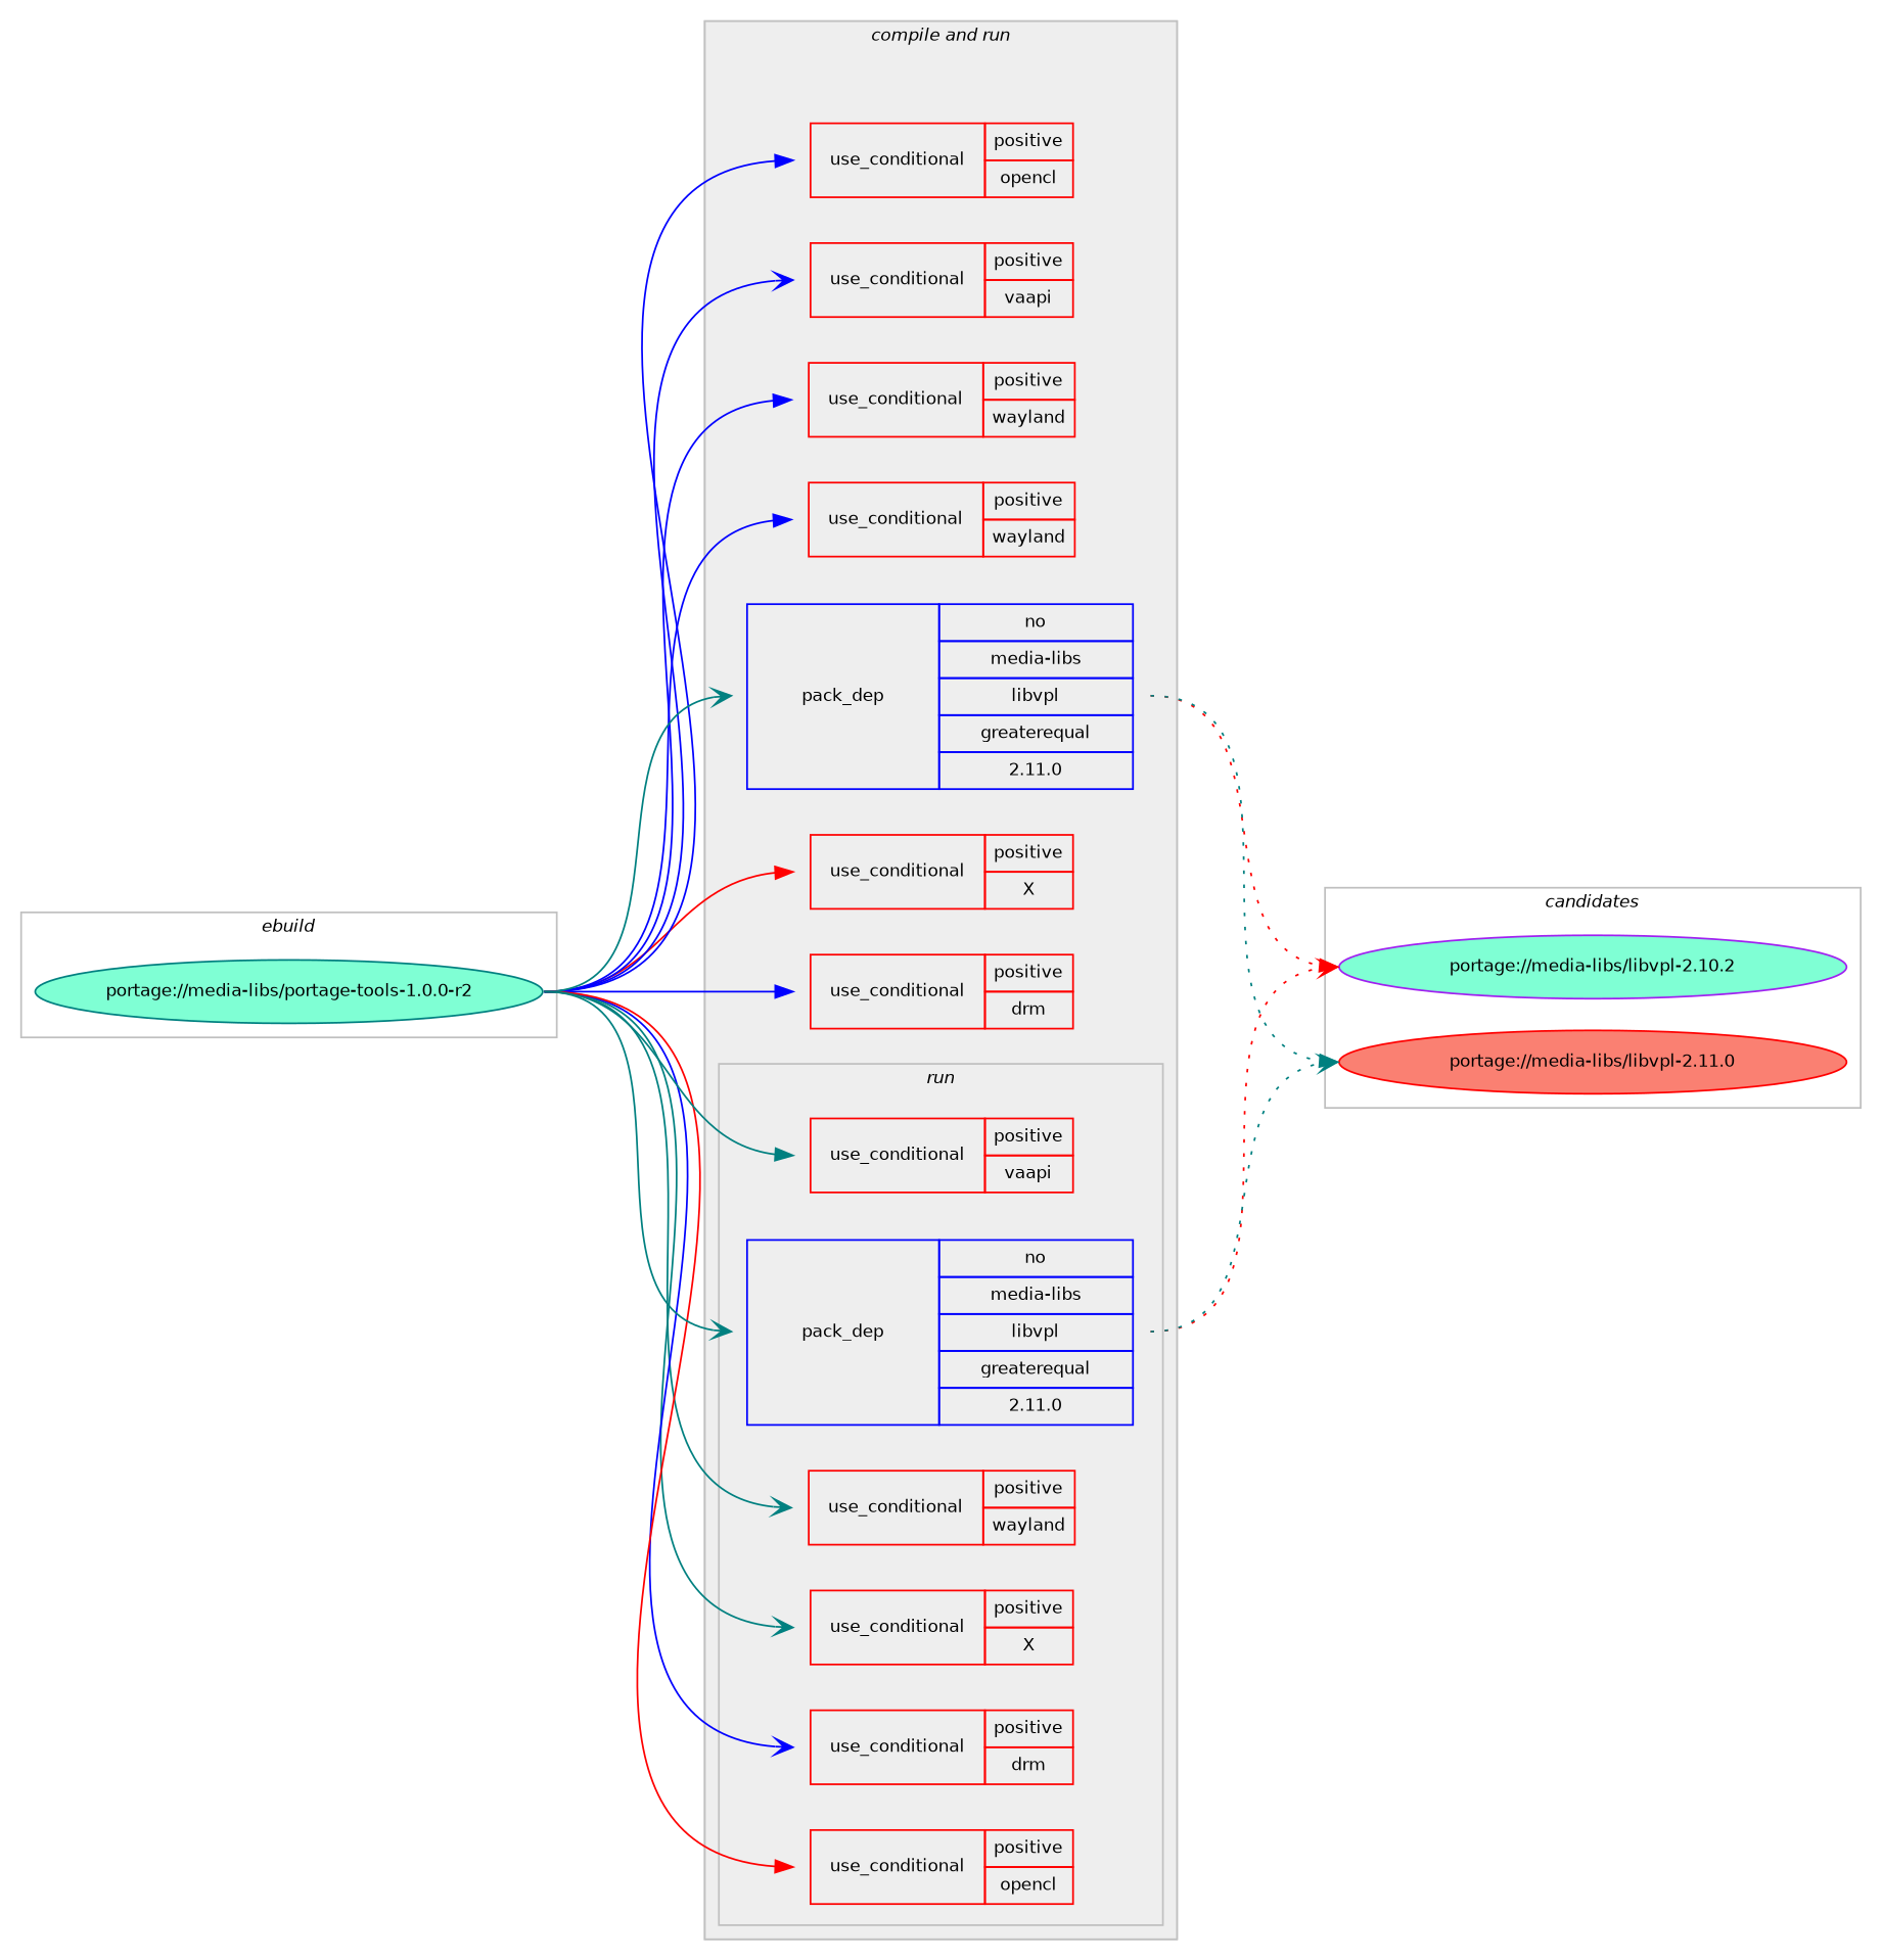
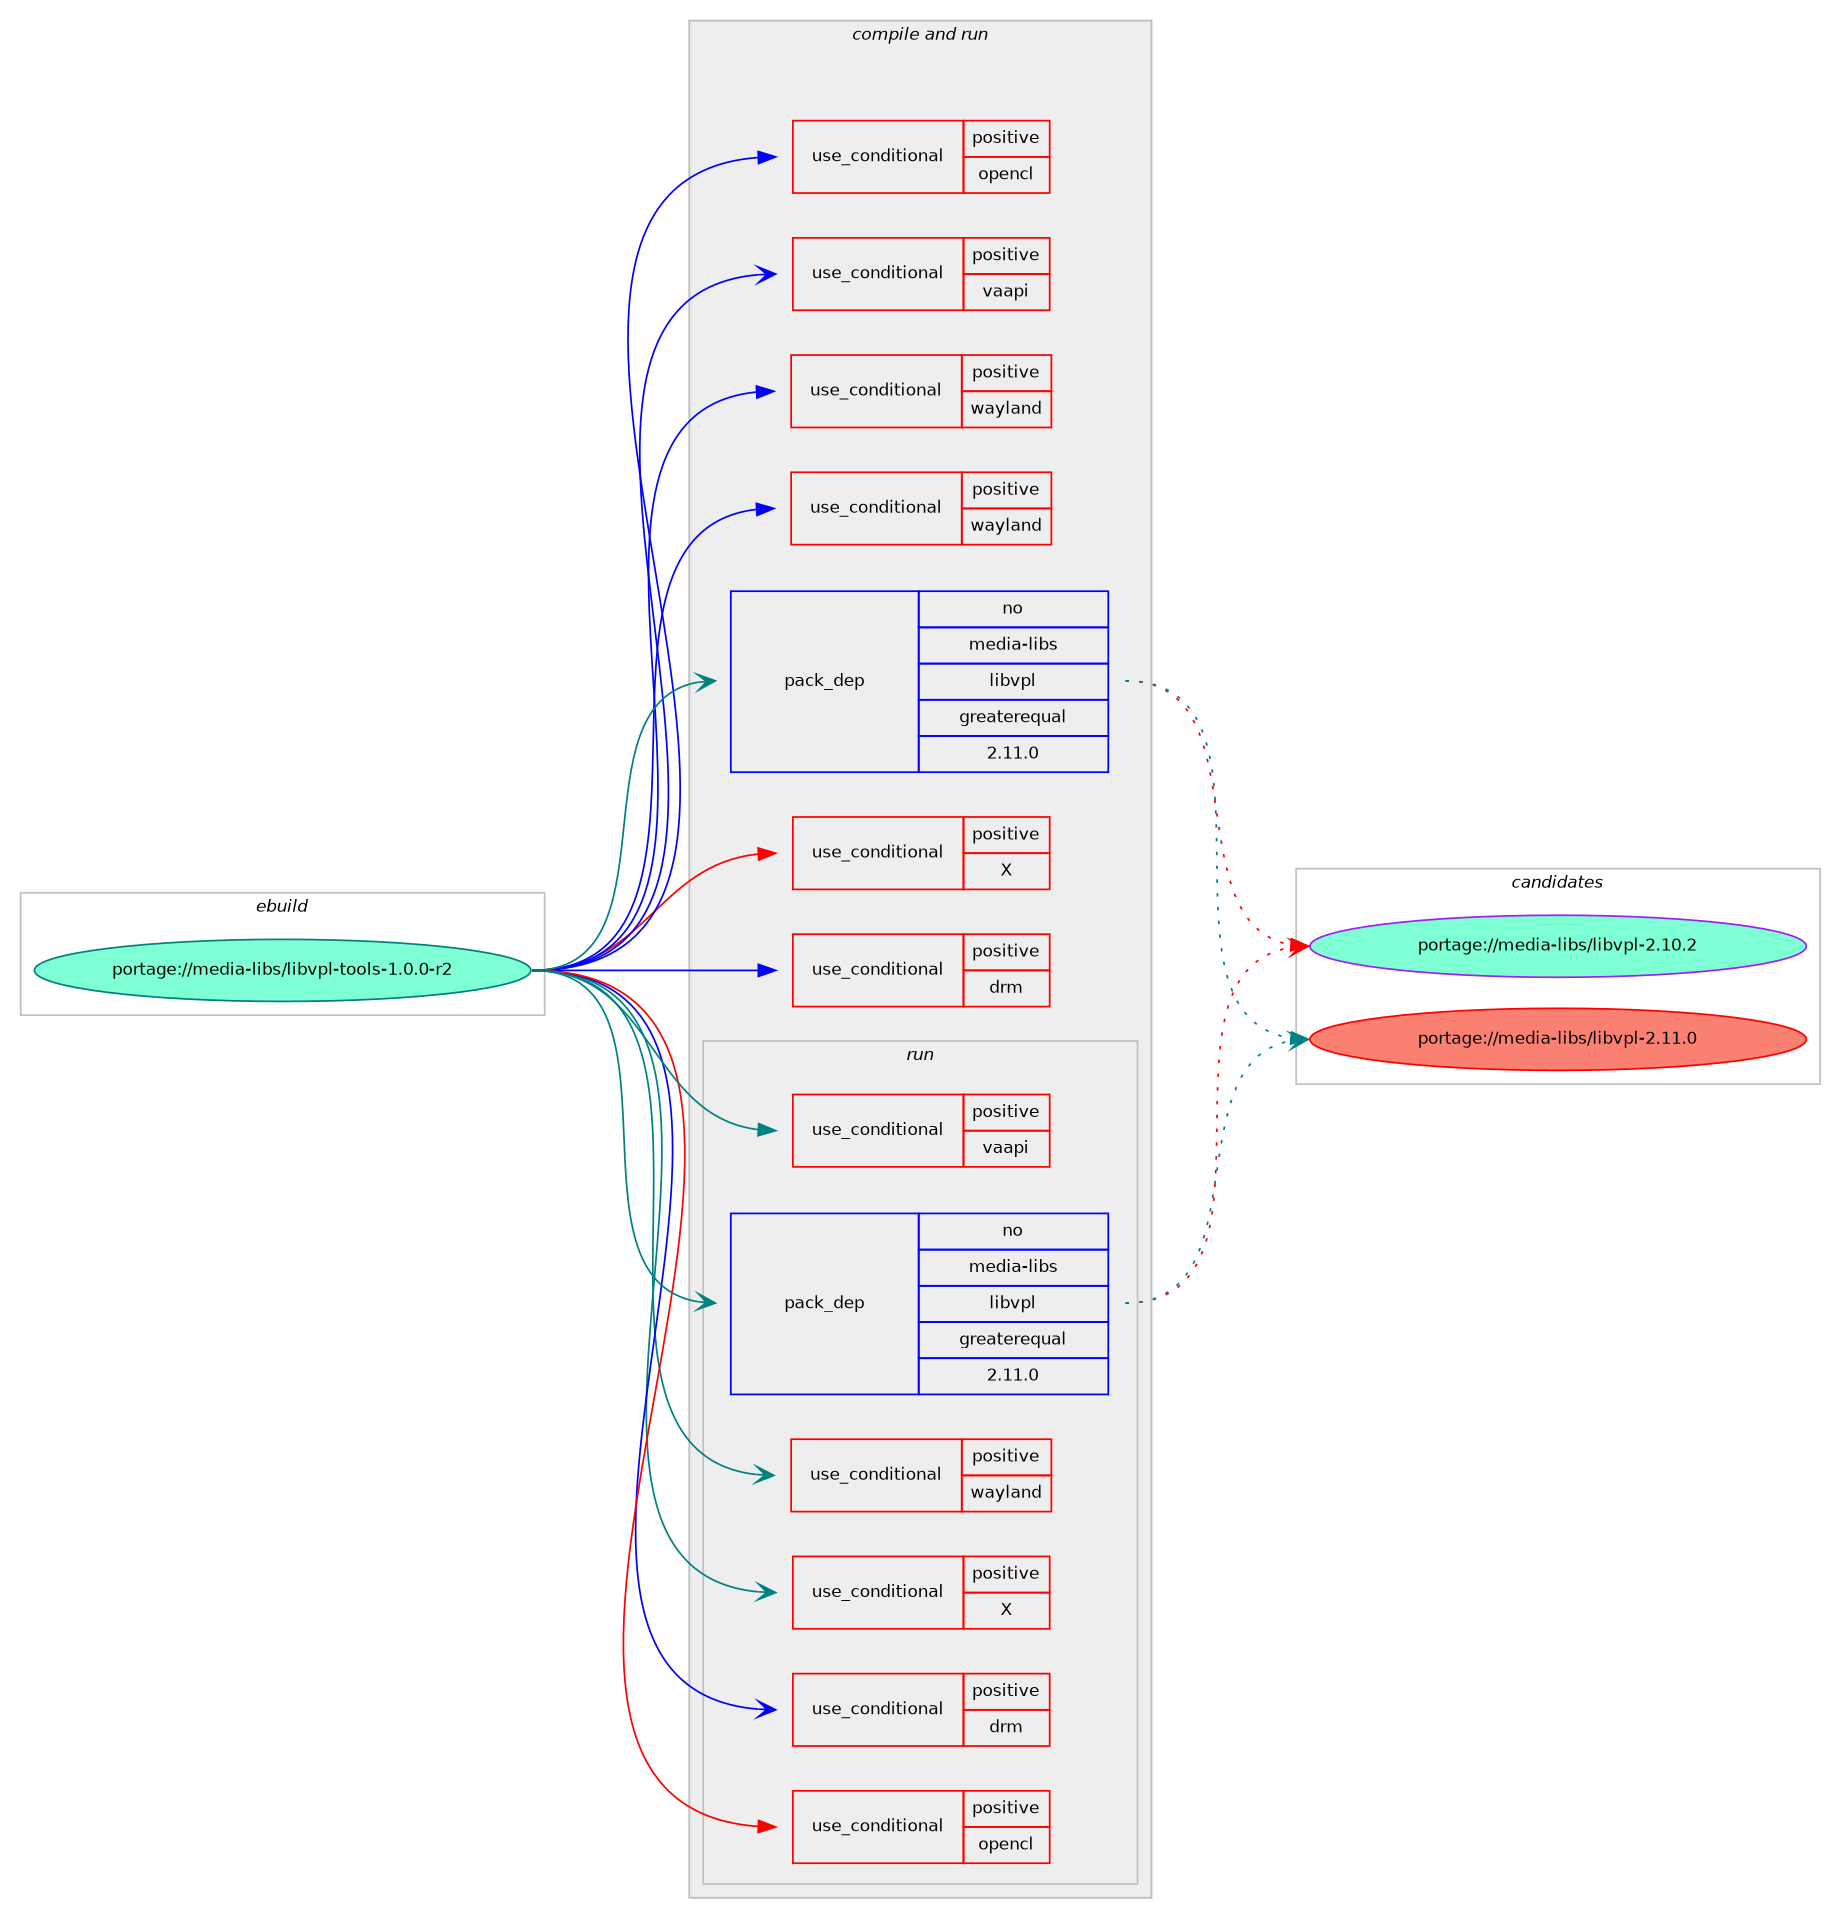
  digraph {
    compound=true
    concentrate=true
    fontname=Helvetica
    fontsize=10
    newrank=true
    rankdir=LR
    ranksep=1.5
    node [color=red fontname=Helvetica fontsize=10 shape=none]
    edge [arrowhead=normal headport=w style=solid tailport=e weight=20 color=teal]
-   n1 [color=teal label="portage://media-libs/portage-tools-1.0.0-r2" width=4 style=filled fillcolor=aquamarine shape=""]
+   n1 [color=teal label="portage://media-libs/libvpl-tools-1.0.0-r2" width=4 style=filled fillcolor=aquamarine shape=""]
    n2 [label=<<TABLE BORDER="0" CELLBORDER="1" CELLSPACING="0" CELLPADDING="4"><TR><TD ROWSPAN="3" CELLPADDING="10">use_conditional</TD></TR><TR><TD>positive</TD></TR><TR><TD>X</TD></TR></TABLE>>]
    n3 [label=<<TABLE BORDER="0" CELLBORDER="1" CELLSPACING="0" CELLPADDING="4"><TR><TD ROWSPAN="3" CELLPADDING="10">use_conditional</TD></TR><TR><TD>positive</TD></TR><TR><TD>drm</TD></TR></TABLE>>]
    n4 [label=<<TABLE BORDER="0" CELLBORDER="1" CELLSPACING="0" CELLPADDING="4"><TR><TD ROWSPAN="3" CELLPADDING="10">use_conditional</TD></TR><TR><TD>positive</TD></TR><TR><TD>opencl</TD></TR></TABLE>>]
    n5 [label=<<TABLE BORDER="0" CELLBORDER="1" CELLSPACING="0" CELLPADDING="4"><TR><TD ROWSPAN="3" CELLPADDING="10">use_conditional</TD></TR><TR><TD>positive</TD></TR><TR><TD>vaapi</TD></TR></TABLE>>]
    n6 [label=<<TABLE BORDER="0" CELLBORDER="1" CELLSPACING="0" CELLPADDING="4"><TR><TD ROWSPAN="3" CELLPADDING="10">use_conditional</TD></TR><TR><TD>positive</TD></TR><TR><TD>wayland</TD></TR></TABLE>>]
    n7 [label=<<TABLE BORDER="0" CELLBORDER="1" CELLSPACING="0" CELLPADDING="4"><TR><TD ROWSPAN="3" CELLPADDING="10">use_conditional</TD></TR><TR><TD>positive</TD></TR><TR><TD>wayland</TD></TR></TABLE>>]
    n8 [color=blue label=<<TABLE BORDER="0" CELLBORDER="1" CELLSPACING="0" CELLPADDING="4" WIDTH="220"><TR><TD ROWSPAN="6" CELLPADDING="30">pack_dep</TD></TR><TR><TD WIDTH="110">no</TD></TR><TR><TD>media-libs</TD></TR><TR><TD>libvpl</TD></TR><TR><TD>greaterequal</TD></TR><TR><TD>2.11.0</TD></TR></TABLE>>]
    n9 [label=<<TABLE BORDER="0" CELLBORDER="1" CELLSPACING="0" CELLPADDING="4"><TR><TD ROWSPAN="3" CELLPADDING="10">use_conditional</TD></TR><TR><TD>positive</TD></TR><TR><TD>wayland</TD></TR></TABLE>>]
    n10 [label=<<TABLE BORDER="0" CELLBORDER="1" CELLSPACING="0" CELLPADDING="4"><TR><TD ROWSPAN="3" CELLPADDING="10">use_conditional</TD></TR><TR><TD>positive</TD></TR><TR><TD>X</TD></TR></TABLE>>]
    n11 [label=<<TABLE BORDER="0" CELLBORDER="1" CELLSPACING="0" CELLPADDING="4"><TR><TD ROWSPAN="3" CELLPADDING="10">use_conditional</TD></TR><TR><TD>positive</TD></TR><TR><TD>drm</TD></TR></TABLE>>]
    n12 [label=<<TABLE BORDER="0" CELLBORDER="1" CELLSPACING="0" CELLPADDING="4"><TR><TD ROWSPAN="3" CELLPADDING="10">use_conditional</TD></TR><TR><TD>positive</TD></TR><TR><TD>opencl</TD></TR></TABLE>>]
    n13 [label=<<TABLE BORDER="0" CELLBORDER="1" CELLSPACING="0" CELLPADDING="4"><TR><TD ROWSPAN="3" CELLPADDING="10">use_conditional</TD></TR><TR><TD>positive</TD></TR><TR><TD>vaapi</TD></TR></TABLE>>]
    n14 [color=blue label=<<TABLE BORDER="0" CELLBORDER="1" CELLSPACING="0" CELLPADDING="4" WIDTH="220"><TR><TD ROWSPAN="6" CELLPADDING="30">pack_dep</TD></TR><TR><TD WIDTH="110">no</TD></TR><TR><TD>media-libs</TD></TR><TR><TD>libvpl</TD></TR><TR><TD>greaterequal</TD></TR><TR><TD>2.11.0</TD></TR></TABLE>>]
    n15 [color=purple label="portage://media-libs/libvpl-2.10.2" width=4 style=filled fillcolor=aquamarine shape=""]
    n16 [label="portage://media-libs/libvpl-2.11.0" width=4 style=filled fillcolor=salmon shape=""]
    subgraph cluster_1 {
      color=gray
      label=<<i>ebuild</i>>
      rank=same
      n1
    }
    subgraph cluster_2 {
      color=gray
      label=<<i>dependencies</i>>
      subgraph cluster_3 {
        color=gray
        fillcolor="#eeeeee"
        label=<<i>compile</i>>
        style=filled
        subgraph sub_4 {
          color=gray
          fillcolor="#eeeeee"
          label=<<i>compile</i>>
          style=filled
          n2
        }
        subgraph sub_5 {
          color=gray
          fillcolor="#eeeeee"
          label=<<i>compile</i>>
          style=filled
          n3
        }
        subgraph sub_6 {
          color=gray
          fillcolor="#eeeeee"
          label=<<i>compile</i>>
          style=filled
          n4
        }
        subgraph sub_7 {
          color=gray
          fillcolor="#eeeeee"
          label=<<i>compile</i>>
          style=filled
          n5
        }
        subgraph sub_8 {
          color=gray
          fillcolor="#eeeeee"
          label=<<i>compile</i>>
          style=filled
          n6
        }
        subgraph sub_9 {
          color=gray
          fillcolor="#eeeeee"
          label=<<i>compile</i>>
          style=filled
          n7
        }
        subgraph sub_10 {
          color=gray
          fillcolor="#eeeeee"
          label=<<i>compile</i>>
          style=filled
          n8
        }
      }
      subgraph cluster_11 {
        color=gray
        fillcolor="#eeeeee"
        label=<<i>compile and run</i>>
        style=filled
      }
      subgraph cluster_12 {
        color=gray
        fillcolor="#eeeeee"
        label=<<i>run</i>>
        style=filled
        subgraph sub_13 {
          color=gray
          fillcolor="#eeeeee"
          label=<<i>run</i>>
          style=filled
          n9
        }
        subgraph sub_14 {
          color=gray
          fillcolor="#eeeeee"
          label=<<i>run</i>>
          style=filled
          n10
        }
        subgraph sub_15 {
          color=gray
          fillcolor="#eeeeee"
          label=<<i>run</i>>
          style=filled
          n11
        }
        subgraph sub_16 {
          color=gray
          fillcolor="#eeeeee"
          label=<<i>run</i>>
          style=filled
          n12
        }
        subgraph sub_17 {
          color=gray
          fillcolor="#eeeeee"
          label=<<i>run</i>>
          style=filled
          n13
        }
        subgraph sub_18 {
          color=gray
          fillcolor="#eeeeee"
          label=<<i>run</i>>
          style=filled
          n14
        }
      }
    }
    subgraph cluster_19 {
      color=gray
      label=<<i>candidates</i>>
      rank=same
      subgraph sub_20 {
        color=black
        label=<<i>candidates</i>>
        nodesep=1
        rank=same
        n15
        n16
      }
      subgraph sub_21 {
        color=black
        label=<<i>candidates</i>>
        nodesep=1
        rank=same
        n15
        n16
      }
    }
    n1 -> n2 [color=red]
    n1 -> n3 [color=blue]
    n1 -> n4 [color=blue]
    n1 -> n5 [arrowhead=vee color=blue]
    n1 -> n6 [color=blue]
    n1 -> n7 [color=blue]
    n1 -> n8 [arrowhead=vee]
    n1 -> n9 [arrowhead=vee]
    n1 -> n10 [arrowhead=vee]
    n1 -> n11 [arrowhead=vee color=blue]
    n1 -> n12 [color=red]
    n1 -> n13
    n1 -> n14 [arrowhead=vee]
    n8 -> n15 [style=dotted weight=100 color=red]
    n8 -> n16 [style=dotted weight=100]
    n14 -> n15 [arrowhead=vee style=dotted weight=100 color=red]
    n14 -> n16 [arrowhead=vee style=dotted weight=100]
  }
